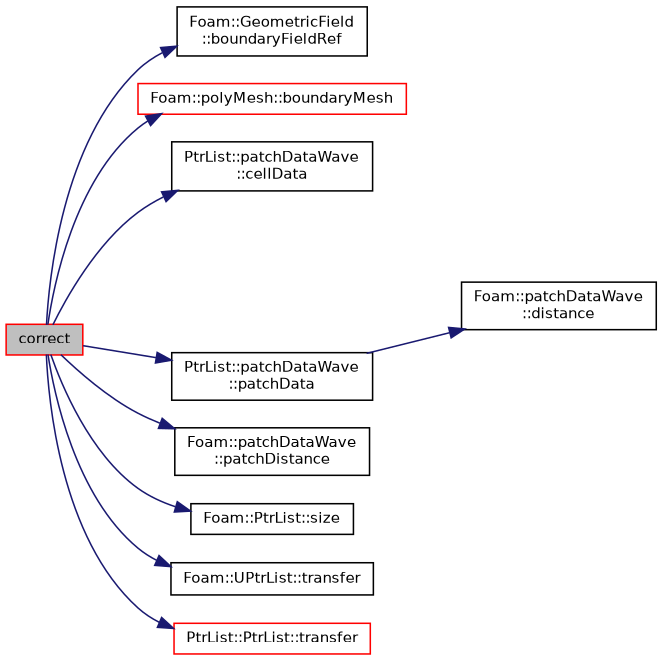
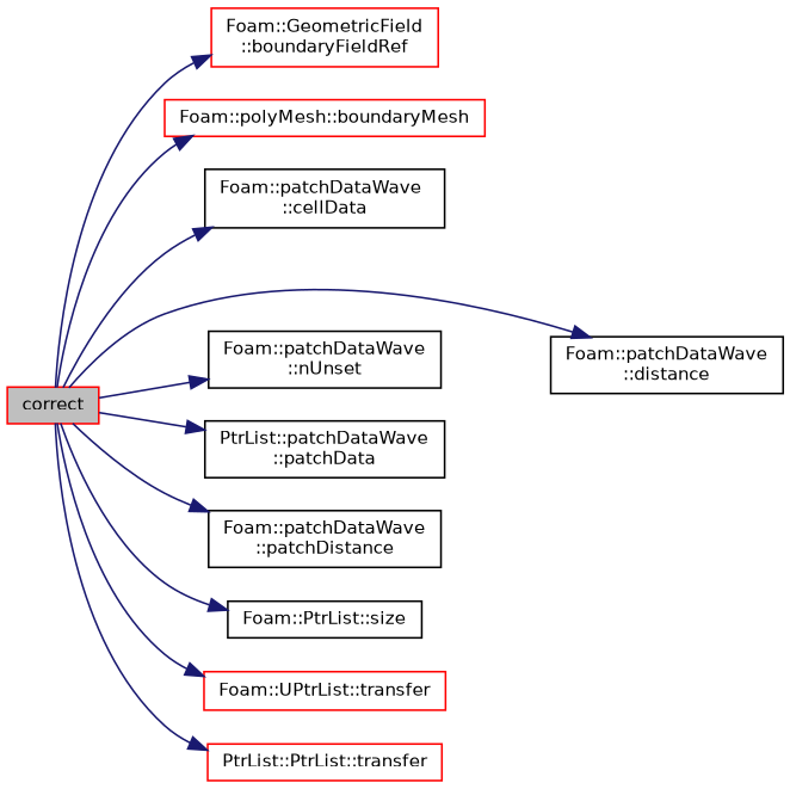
  digraph {
    rankdir=LR
    node [color=black fontname=Helvetica fontsize=10 shape=record]
    edge [color=midnightblue fontname=Helvetica fontsize=10 labelfontname=Helvetica labelfontsize=10 style=solid]
    n1 [color=red fillcolor=grey75 fontcolor=black height=0.2 label=correct style=filled width=0.4]
-   n2 [height=0.2 label="Foam::GeometricField\l::boundaryFieldRef" width=0.4]
+   n2 [color=red height=0.2 label="Foam::GeometricField\l::boundaryFieldRef" width=0.4]
    n3 [color=red height=0.2 label="Foam::polyMesh::boundaryMesh" width=0.4]
-   n4 [height=0.2 label="PtrList::patchDataWave\l::cellData" width=0.4]
+   n4 [height=0.2 label="Foam::patchDataWave\l::cellData" width=0.4]
    n5 [height=0.2 label="Foam::patchDataWave\l::distance" width=0.4]
+   n6 [height=0.2 label="Foam::patchDataWave\l::nUnset" width=0.4]
    n7 [height=0.2 label="PtrList::patchDataWave\l::patchData" width=0.4]
    n8 [height=0.2 label="Foam::patchDataWave\l::patchDistance" width=0.4]
    n9 [height=0.2 label="Foam::PtrList::size" width=0.4]
-   n10 [height=0.2 label="Foam::UPtrList::transfer" width=0.4]
+   n10 [color=red height=0.2 label="Foam::UPtrList::transfer" width=0.4]
    n11 [color=red height=0.2 label="PtrList::PtrList::transfer" width=0.4]
    n1 -> n2
    n1 -> n3
    n1 -> n4
-   n7 -> n5
+   n1 -> n5
+   n1 -> n6
    n1 -> n7
    n1 -> n8
    n1 -> n9
    n1 -> n10
    n1 -> n11
  }
